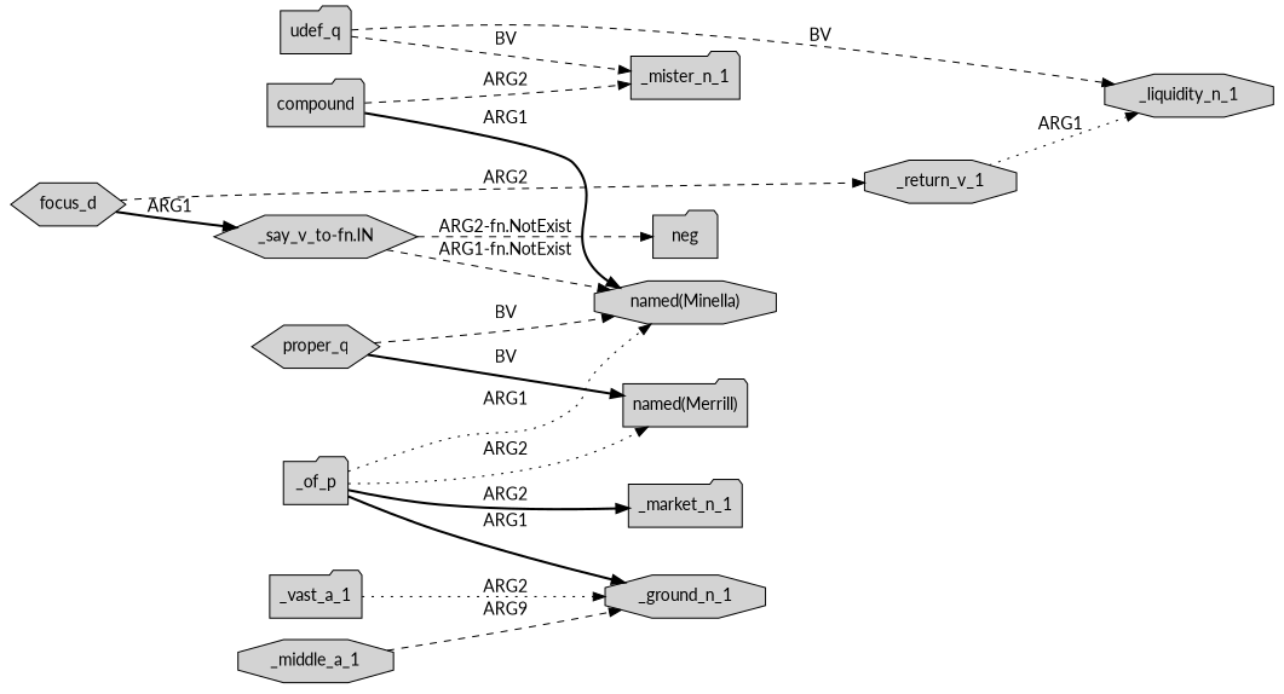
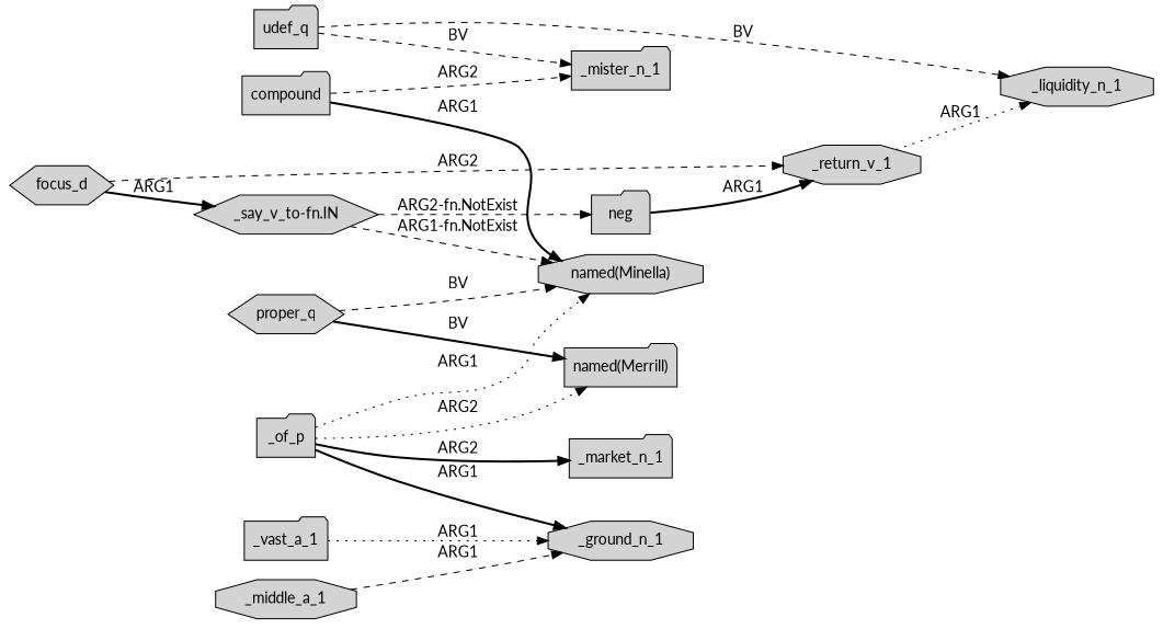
  digraph {
    fontname=Lato
    rankdir=LR
    node [fontname=Lato shape=folder style=filled]
    edge [fontname=Lato style=dashed]
    "named(Minella)" [shape=octagon]
    compound
    _mister_n_1
    _return_v_1 [shape=octagon]
    _liquidity_n_1 [shape=octagon]
    _ground_n_1 [shape=octagon]
    "_say_v_to-fn.IN" [shape=hexagon]
    neg
    _of_p
    "named(Merrill)"
    _market_n_1
    udef_q
    proper_q [shape=hexagon]
    _vast_a_1
    _middle_a_1 [shape=octagon]
    focus_d [shape=hexagon]
    compound -> "named(Minella)" [label=ARG1 style=bold]
    compound -> _mister_n_1 [label=ARG2]
    _return_v_1 -> _liquidity_n_1 [label=ARG1 style=dotted]
    "_say_v_to-fn.IN" -> "named(Minella)" [label="ARG1-fn.NotExist"]
    "_say_v_to-fn.IN" -> neg [label="ARG2-fn.NotExist"]
+   neg -> _return_v_1 [label=ARG1 style=bold]
    _of_p -> "named(Minella)" [label=ARG1 style=dotted]
    _of_p -> _ground_n_1 [label=ARG1 style=bold]
    _of_p -> "named(Merrill)" [label=ARG2 style=dotted]
    _of_p -> _market_n_1 [label=ARG2 style=bold]
    udef_q -> _mister_n_1 [label=BV]
    udef_q -> _liquidity_n_1 [label=BV]
    proper_q -> "named(Minella)" [label=BV]
    proper_q -> "named(Merrill)" [label=BV style=bold]
-   _vast_a_1 -> _ground_n_1 [label=ARG2 style=dotted]
-   _middle_a_1 -> _ground_n_1 [label=ARG9]
+   _vast_a_1 -> _ground_n_1 [label=ARG1 style=dotted]
+   _middle_a_1 -> _ground_n_1 [label=ARG1]
    focus_d -> _return_v_1 [label=ARG2]
    focus_d -> "_say_v_to-fn.IN" [label=ARG1 style=bold]
  }
